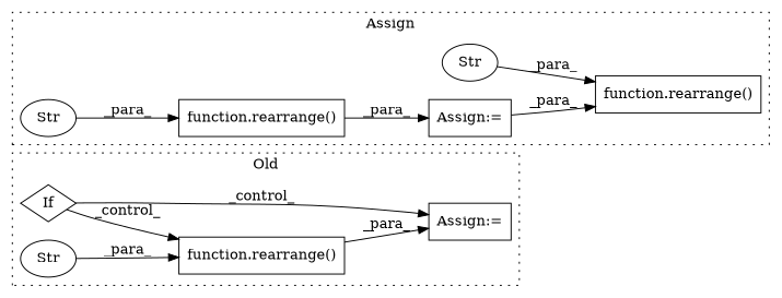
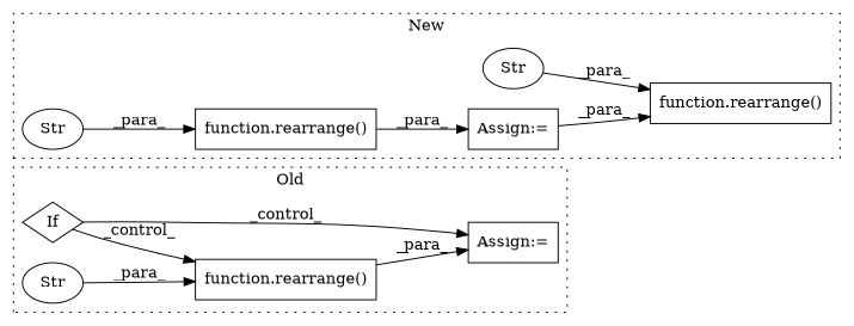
  digraph {
    rankdir=LR
    node [a=75 l="10,1" shape=box]
    n1 [a=96 l="3,14" label=If s="2836,2889" shape=diamond]
    n2 [a=68 l=3 label="Assign:=" s=3243]
    n3 [label="function.rearrange()" s="3065,3099"]
    n4 [a=66 l=18 label=Str s=3081 shape=ellipse]
    n5 [label="function.rearrange()" s="4049,4081"]
    n6 [a=66 l=16 label=Str s=4065 shape=ellipse]
    n7 [a=68 l=3 label="Assign:=" s=3633]
    n8 [label="function.rearrange()" s="3555,3597"]
    n9 [a=66 l=18 label=Str s=3579 shape=ellipse]
    subgraph cluster_1 {
      label=Old
      style=dotted
      n1
      n2
      n3
      n4
    }
    subgraph cluster_2 {
-     label=Assign
+     label=New
      style=dotted
      n5
      n6
      n7
      n8
      n9
    }
    n1 -> n2 [label=_control_]
    n1 -> n3 [label=_control_]
    n3 -> n2 [label=_para_]
    n4 -> n3 [label=_para_]
    n6 -> n5 [label=_para_]
    n7 -> n5 [label=_para_]
    n8 -> n7 [label=_para_]
    n9 -> n8 [label=_para_]
  }
